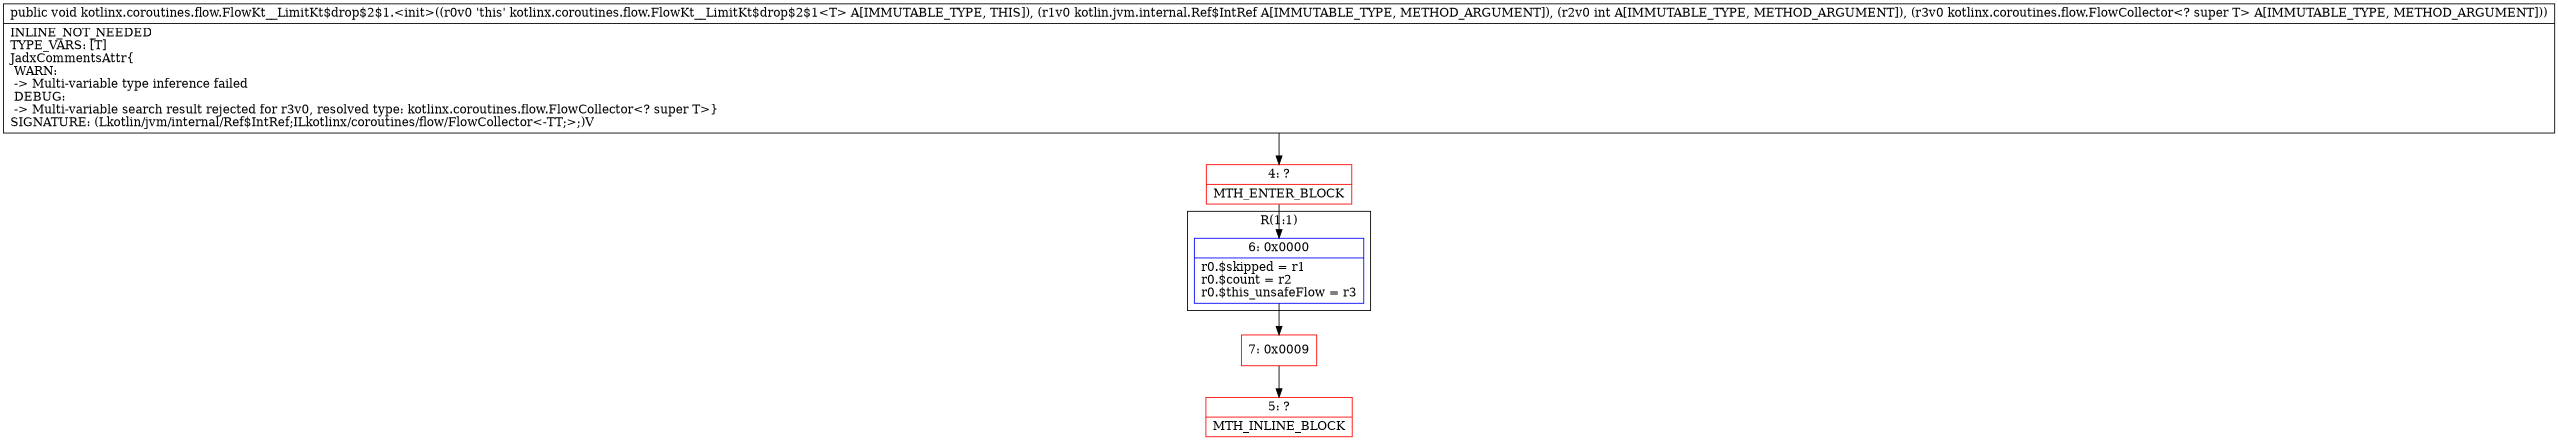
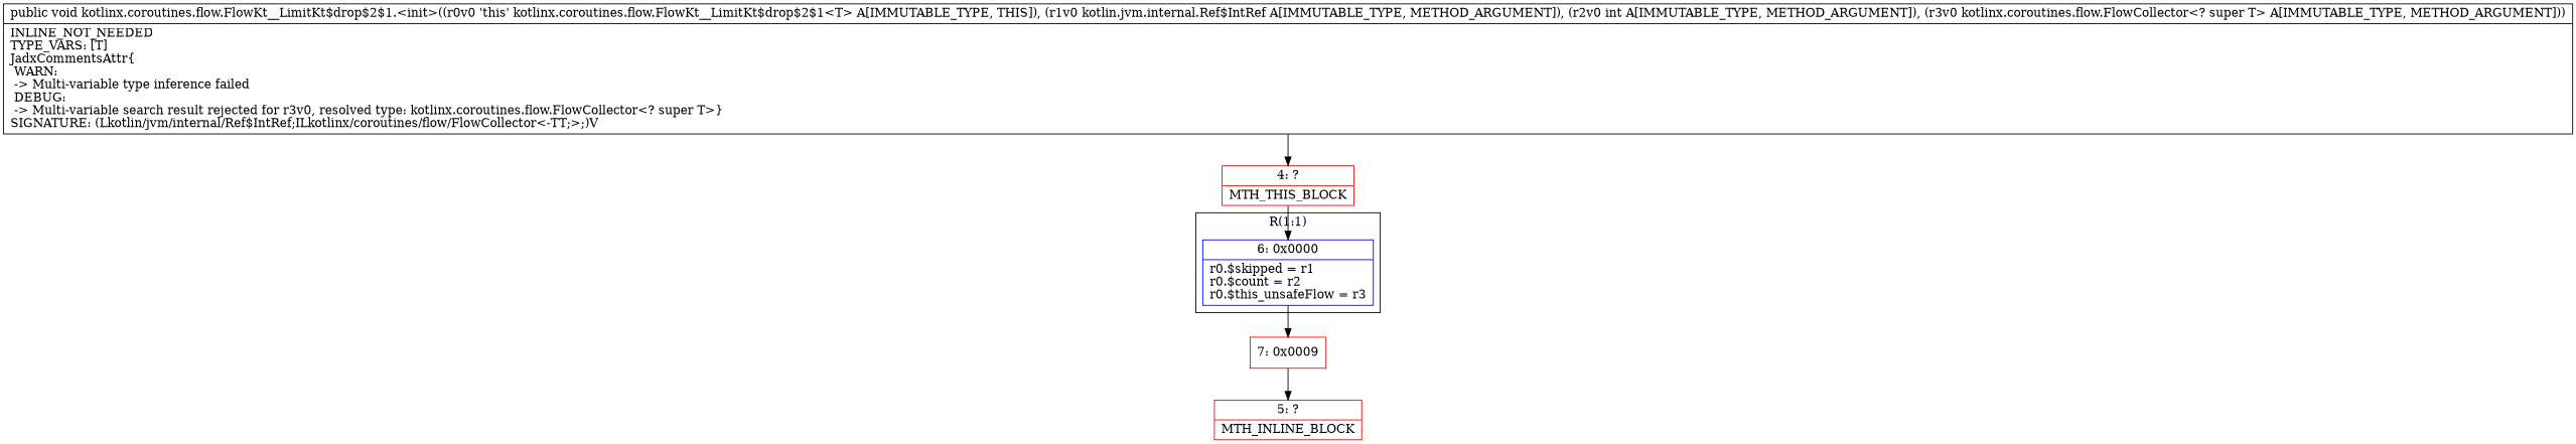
  digraph {
    node [color=red shape=record]
    n1 [color=blue label="{6\:\ 0x0000|r0.$skipped = r1\lr0.$count = r2\lr0.$this_unsafeFlow = r3\l}"]
    n2 [label="{7\:\ 0x0009}"]
    n3 [label="{5\:\ ?|MTH_INLINE_BLOCK\l}"]
-   n4 [label="{4\:\ ?|MTH_ENTER_BLOCK\l}"]
+   n4 [label="{4\:\ ?|MTH_THIS_BLOCK\l}"]
    n5 [label="{public void kotlinx.coroutines.flow.FlowKt__LimitKt$drop$2$1.\<init\>((r0v0 'this' kotlinx.coroutines.flow.FlowKt__LimitKt$drop$2$1\<T\> A[IMMUTABLE_TYPE, THIS]), (r1v0 kotlin.jvm.internal.Ref$IntRef A[IMMUTABLE_TYPE, METHOD_ARGUMENT]), (r2v0 int A[IMMUTABLE_TYPE, METHOD_ARGUMENT]), (r3v0 kotlinx.coroutines.flow.FlowCollector\<? super T\> A[IMMUTABLE_TYPE, METHOD_ARGUMENT]))  | INLINE_NOT_NEEDED\lTYPE_VARS: [T]\lJadxCommentsAttr\{\l WARN: \l \-\> Multi\-variable type inference failed\l DEBUG: \l \-\> Multi\-variable search result rejected for r3v0, resolved type: kotlinx.coroutines.flow.FlowCollector\<? super T\>\}\lSIGNATURE: (Lkotlin\/jvm\/internal\/Ref$IntRef;ILkotlinx\/coroutines\/flow\/FlowCollector\<\-TT;\>;)V\l}" color=""]
    subgraph cluster_1 {
      label="R(1:1)"
      n1
    }
    n1 -> n2
    n2 -> n3
    n4 -> n1
    n5 -> n4
  }
